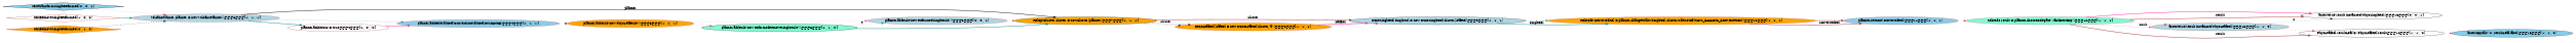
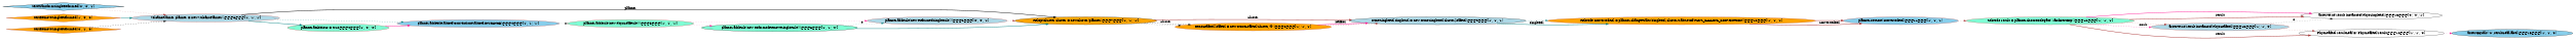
  digraph {
    rankdir=LR
    node [color=brown fillcolor=orange shape=ellipse style=filled]
    edge [color=brown style=bold]
    n1 [color=black label="RelOptCluster cluster = newCluster(planner)@@@7@@@['1', '1', '1']"]
    n2 [color=black fillcolor=lightblue label="NoneSingleRel singleRel = new NoneSingleRel(cluster,leafRel)@@@9@@@['1', '1', '1']"]
    n3 [label="NoneLeafRel leafRel = new NoneLeafRel(cluster,\"a\")@@@8@@@['1', '1', '1']"]
    n4 [label="RelNode convertedRel = planner.changeTraits(singleRel,cluster.traitSetOf(PHYS_CALLING_CONVENTION))@@@10@@@['1', '1', '1']"]
    n5 [fillcolor=skyblue label="planner.setRoot(convertedRel)@@@11@@@['1', '1', '1']"]
    n6 [fillcolor=aquamarine label="RelNode result = planner.chooseDelegate().findBestExp()@@@12@@@['1', '1', '1']"]
    n7 [color=black fillcolor=skyblue label="assertEquals(\"c\",resultLeaf.label)@@@15@@@['1', '1', '0']"]
-   n8 [fillcolor=white label="planner.ambitious = true@@@4@@@['1', '0', '0']"]
+   n8 [fillcolor=aquamarine label="planner.ambitious = true@@@4@@@['1', '0', '0']"]
    n9 [fillcolor=skyblue label="planner.addRelTraitDef(ConventionTraitDef.INSTANCE)@@@4@@@['1', '1', '1']"]
-   n10 [label="planner.addRule(new PhysLeafRule())@@@5@@@['1', '1', '1']"]
+   n10 [fillcolor=aquamarine label="planner.addRule(new PhysLeafRule())@@@5@@@['1', '1', '1']"]
    n11 [color=black fillcolor=aquamarine label="planner.addRule(new ReformedRemoveSingleRule())@@@6@@@['1', '1', '0']"]
    n12 [fillcolor=lightblue label="planner.addRule(new ReformedSingleRule())@@@6@@@['0', '0', '1']"]
    n13 [color=black fillcolor=white label="assertTrue(result instanceof PhysSingleRel)@@@13@@@['0', '0', '1']"]
    n14 [color=black fillcolor=white label="PhysLeafRel resultLeaf = (PhysLeafRel)result@@@14@@@['1', '1', '0']"]
    n15 [color=black fillcolor=skyblue label="testTransformSingleReformed['0', '0', '1']" shape=diamond]
    n16 [fillcolor=lightblue label="VolcanoPlanner planner = new VolcanoPlanner()@@@3@@@['1', '1', '1']"]
-   n17 [fillcolor=white label="testRemoveSingleReformed['1', '0', '0']" shape=diamond]
+   n17 [label="testRemoveSingleReformed['1', '0', '0']" shape=diamond]
    n18 [label="testRemoveSingleReformed['0', '1', '0']" shape=diamond]
    n19 [fillcolor=lightblue label="assertTrue(result instanceof PhysLeafRel)@@@13@@@['1', '1', '0']"]
    n1 -> n2 [label=cluster]
    n1 -> n3 [color=black style=dotted]
    n1 -> n3 [color=black label=cluster style=dashed]
    n2 -> n4 [color=teal style=dashed]
    n2 -> n4 [color=teal label=singleRel]
    n3 -> n2 [style=dashed]
    n3 -> n2 [color=deeppink label=leafRel]
    n4 -> n5
    n4 -> n5 [label=convertedRel]
    n5 -> n6 [style=dotted]
    n6 -> n13 [label=result]
    n6 -> n13 [color=deeppink]
    n6 -> n14 [label=result]
    n6 -> n19 [color=deeppink label=result style=dashed]
    n6 -> n19 [style=dotted]
    n8 -> n9 [color=deeppink]
    n9 -> n10 [color=black style=dotted]
    n10 -> n11 [color=deeppink style=dotted]
    n10 -> n12 [color=deeppink style=dotted]
    n11 -> n1 [color=teal]
    n11 -> n12 [color=teal label=0 style=dotted]
    n12 -> n1 [style=dotted]
    n14 -> n7 [color=deeppink style=dotted]
    n15 -> n16 [style=dotted]
    n16 -> n1 [color=black label=planner]
    n16 -> n8 [color=teal]
    n16 -> n9 [color=teal style=dashed]
    n17 -> n16 [color=teal]
    n18 -> n16 [color=black style=dashed]
    n19 -> n13 [color=black label=0 style=dotted]
    n19 -> n14 [style=dotted]
  }
